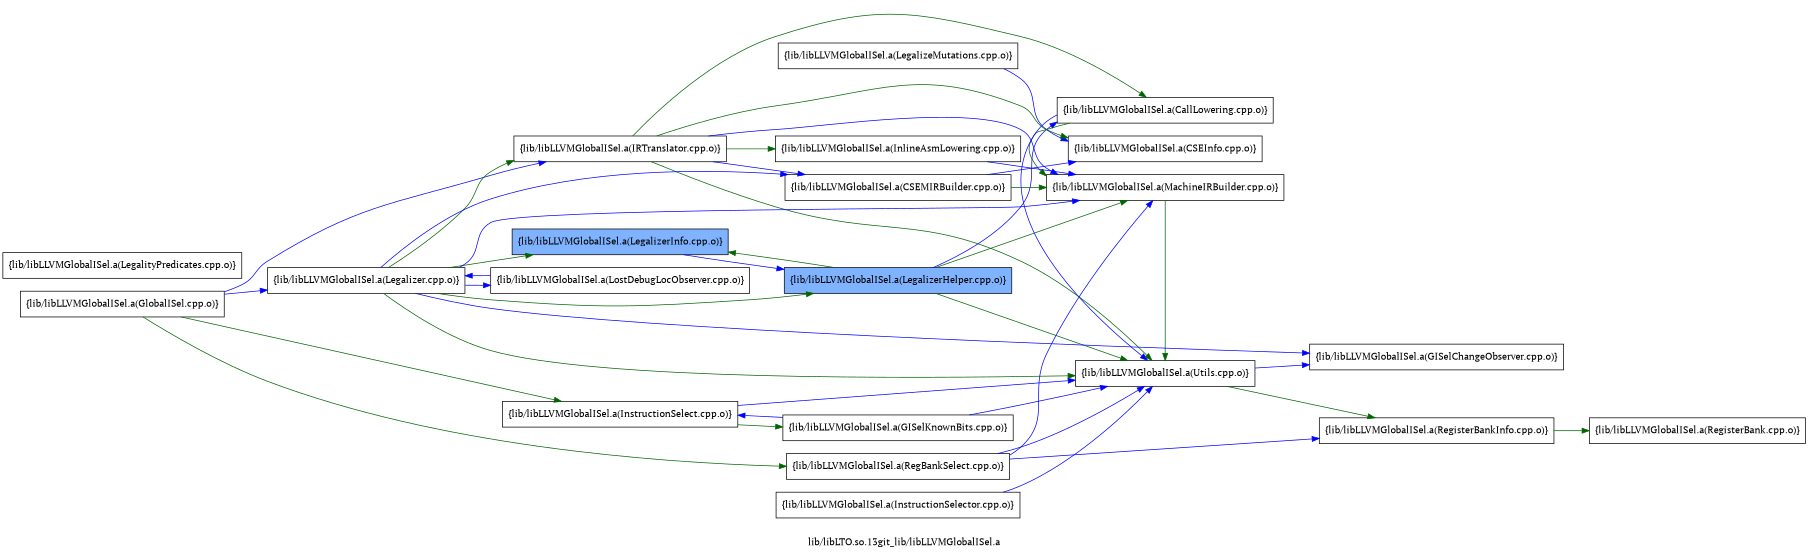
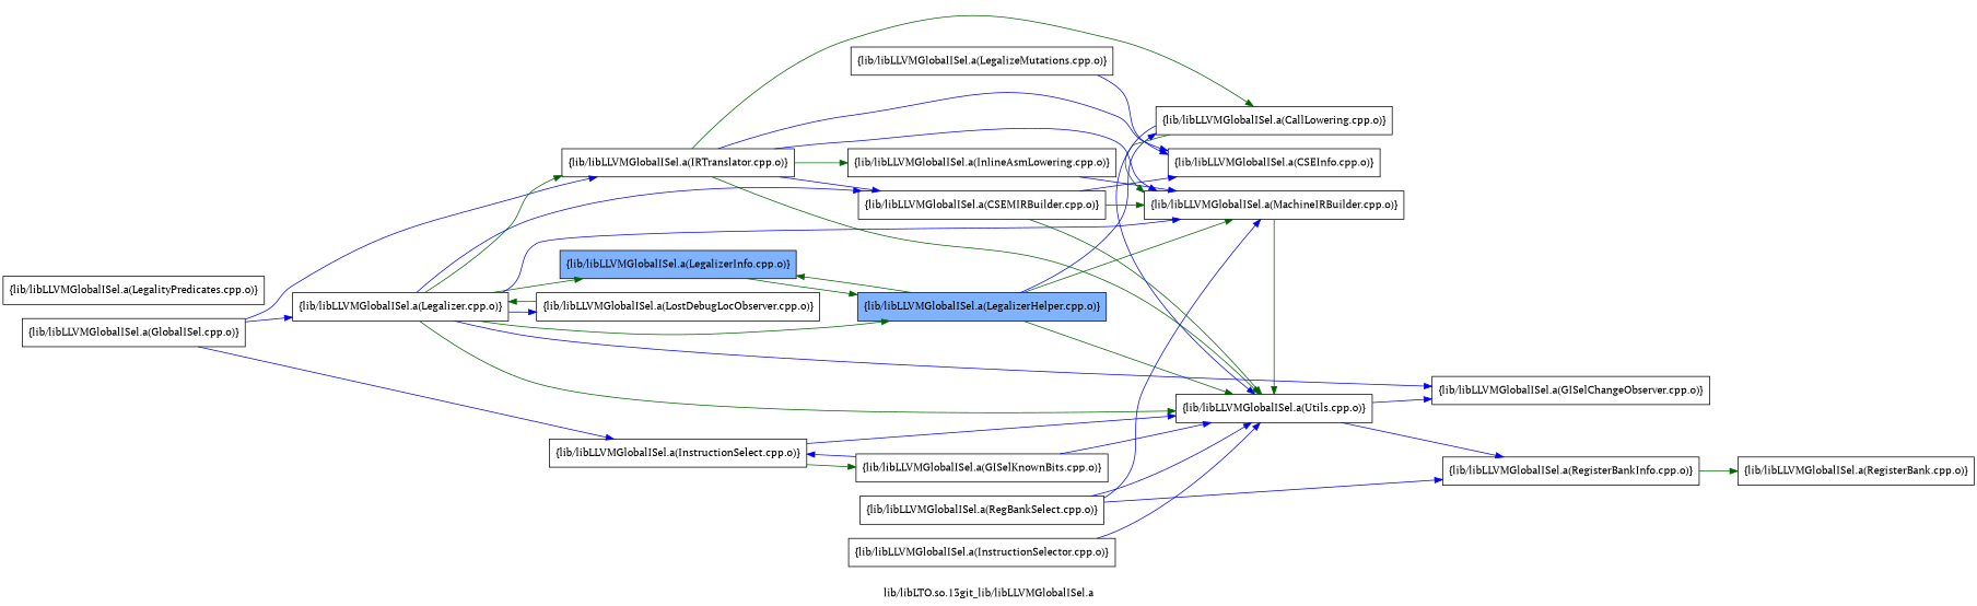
  digraph {
    fontname="PT Serif"
    label="lib/libLTO.so.13git_lib/libLLVMGlobalISel.a"
    rankdir=LR
    node [fontname="PT Serif" group=0 shape=box]
    edge [color=blue fontname="PT Serif"]
    n1 [fillcolor="0.600000,0.5,1" group=1 label="{lib/libLLVMGlobalISel.a(LegalizerInfo.cpp.o)}" style=filled]
    n2 [fillcolor="0.600000,0.5,1" group=1 label="{lib/libLLVMGlobalISel.a(LegalizerHelper.cpp.o)}" style=filled]
    n3 [label="{lib/libLLVMGlobalISel.a(CallLowering.cpp.o)}"]
    n4 [label="{lib/libLLVMGlobalISel.a(MachineIRBuilder.cpp.o)}"]
    n5 [label="{lib/libLLVMGlobalISel.a(Utils.cpp.o)}"]
    n6 [label="{lib/libLLVMGlobalISel.a(GISelChangeObserver.cpp.o)}"]
    n7 [label="{lib/libLLVMGlobalISel.a(RegisterBankInfo.cpp.o)}"]
    n8 [label="{lib/libLLVMGlobalISel.a(RegisterBank.cpp.o)}"]
    n9 [label="{lib/libLLVMGlobalISel.a(LegalityPredicates.cpp.o)}"]
    n10 [label="{lib/libLLVMGlobalISel.a(LegalizeMutations.cpp.o)}"]
    n11 [label="{lib/libLLVMGlobalISel.a(CSEInfo.cpp.o)}"]
    n12 [label="{lib/libLLVMGlobalISel.a(InstructionSelector.cpp.o)}"]
    n13 [label="{lib/libLLVMGlobalISel.a(GlobalISel.cpp.o)}"]
    n14 [label="{lib/libLLVMGlobalISel.a(IRTranslator.cpp.o)}"]
    n15 [label="{lib/libLLVMGlobalISel.a(InstructionSelect.cpp.o)}"]
    n16 [label="{lib/libLLVMGlobalISel.a(Legalizer.cpp.o)}"]
    n17 [label="{lib/libLLVMGlobalISel.a(RegBankSelect.cpp.o)}"]
    n18 [label="{lib/libLLVMGlobalISel.a(CSEMIRBuilder.cpp.o)}"]
    n19 [label="{lib/libLLVMGlobalISel.a(InlineAsmLowering.cpp.o)}"]
    n20 [label="{lib/libLLVMGlobalISel.a(GISelKnownBits.cpp.o)}"]
    n21 [label="{lib/libLLVMGlobalISel.a(LostDebugLocObserver.cpp.o)}"]
    subgraph sub_1 {
      rank=same
      n1
    }
    subgraph sub_2 {
      rank=same
      n2
    }
    subgraph sub_3 {
      rank=same
      n3
      n4
      n5
    }
    subgraph sub_4 {
      rank=same
      n6
      n7
    }
-   n1 -> n2
+   n1 -> n2 [color=darkgreen]
    n2 -> n1 [color=darkgreen]
    n2 -> n3
    n2 -> n4 [color=darkgreen]
    n2 -> n5 [color=darkgreen]
    n3 -> n4 [color=darkgreen]
    n3 -> n5
    n4 -> n5 [color=darkgreen]
    n5 -> n6
-   n5 -> n7 [color=darkgreen]
+   n5 -> n7
    n7 -> n8 [color=darkgreen]
    n10 -> n11
    n12 -> n5
    n13 -> n14
-   n13 -> n15 [color=darkgreen]
+   n13 -> n15
    n13 -> n16
-   n13 -> n17 [color=darkgreen]
    n14 -> n3 [color=darkgreen]
    n14 -> n4
    n14 -> n5 [color=darkgreen]
-   n14 -> n11 [color=darkgreen]
+   n14 -> n11
    n14 -> n18
    n14 -> n19 [color=darkgreen]
    n15 -> n5
    n15 -> n20 [color=darkgreen]
    n16 -> n1 [color=darkgreen]
    n16 -> n2 [color=darkgreen]
    n16 -> n4
    n16 -> n5 [color=darkgreen]
    n16 -> n6
    n16 -> n14 [color=darkgreen]
    n16 -> n18
    n16 -> n21
    n17 -> n4
    n17 -> n5
    n17 -> n7
    n18 -> n4 [color=darkgreen]
+   n18 -> n5 [color=darkgreen]
    n18 -> n11
    n19 -> n4
    n20 -> n5
    n20 -> n15
-   n21 -> n16
+   n21 -> n16 [color=darkgreen]
  }
